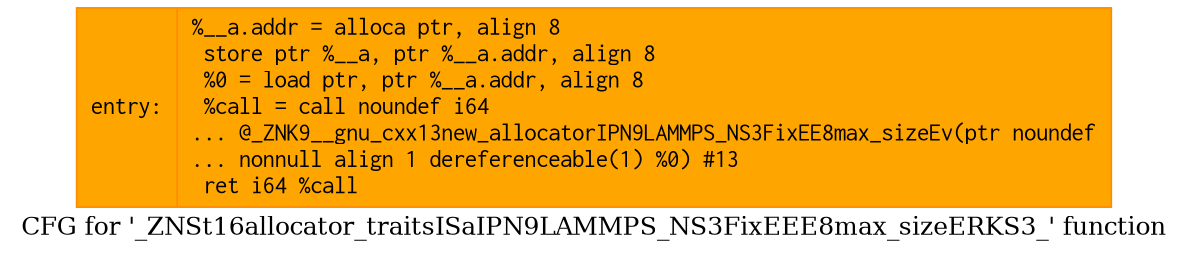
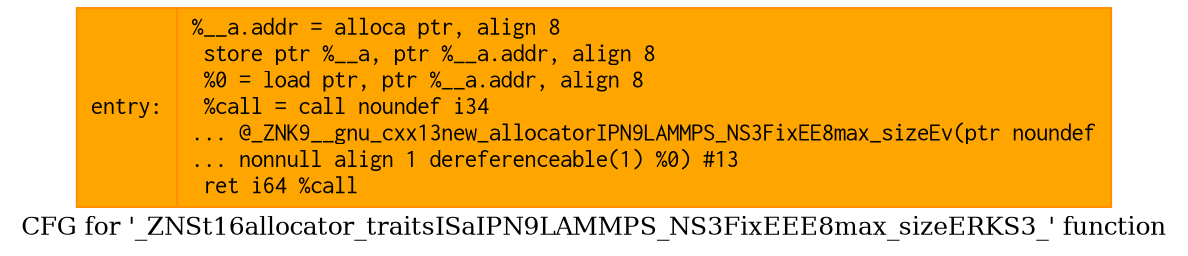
  digraph {
    label="CFG for '_ZNSt16allocator_traitsISaIPN9LAMMPS_NS3FixEEE8max_sizeERKS3_' function"
    rankdir=LR
-   n1 [color=darkorange fillcolor=orange fontname=Courier label="{entry:\l|  %__a.addr = alloca ptr, align 8\l  store ptr %__a, ptr %__a.addr, align 8\l  %0 = load ptr, ptr %__a.addr, align 8\l  %call = call noundef i64\l... @_ZNK9__gnu_cxx13new_allocatorIPN9LAMMPS_NS3FixEE8max_sizeEv(ptr noundef\l... nonnull align 1 dereferenceable(1) %0) #13\l  ret i64 %call\l}" shape=record style=filled]
+   n1 [color=darkorange fillcolor=orange fontname=Courier label="{entry:\l|  %__a.addr = alloca ptr, align 8\l  store ptr %__a, ptr %__a.addr, align 8\l  %0 = load ptr, ptr %__a.addr, align 8\l  %call = call noundef i34\l... @_ZNK9__gnu_cxx13new_allocatorIPN9LAMMPS_NS3FixEE8max_sizeEv(ptr noundef\l... nonnull align 1 dereferenceable(1) %0) #13\l  ret i64 %call\l}" shape=record style=filled]
  }
